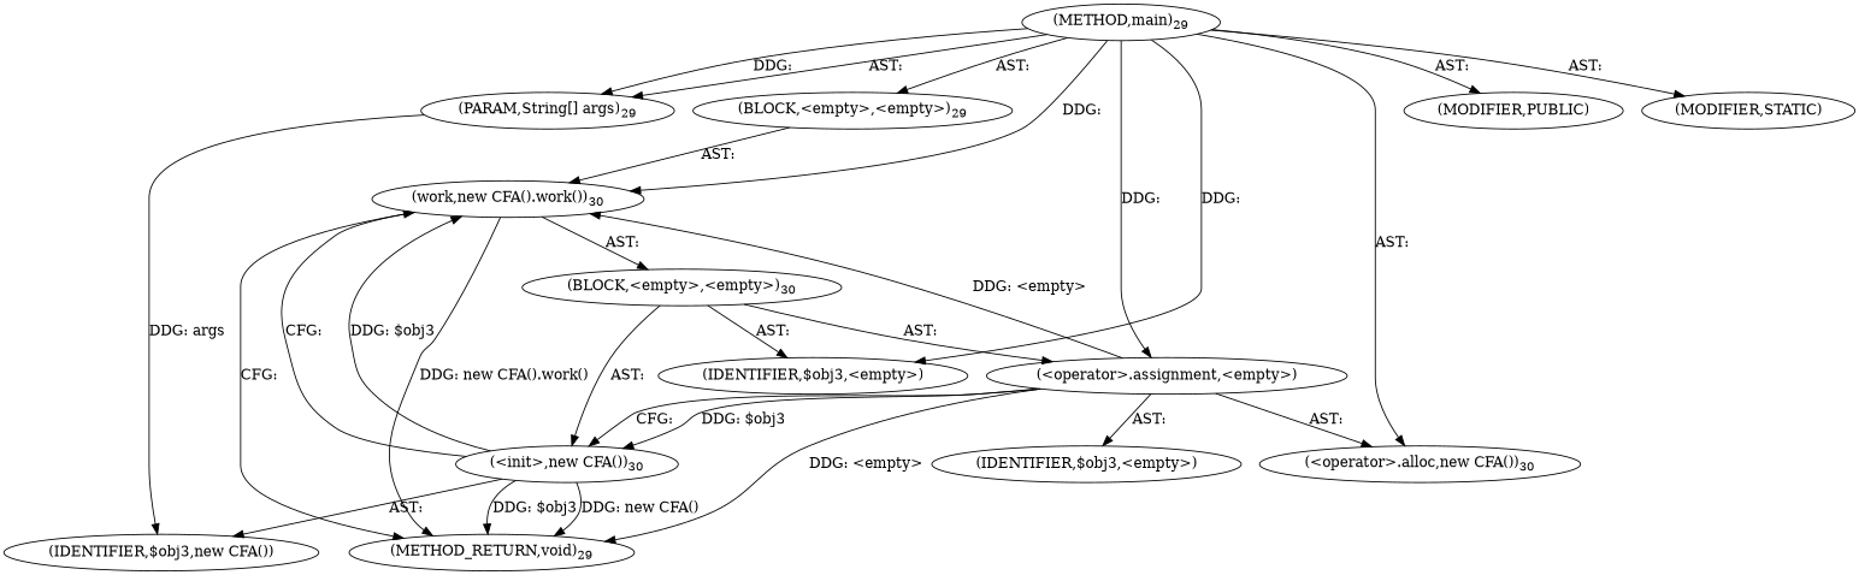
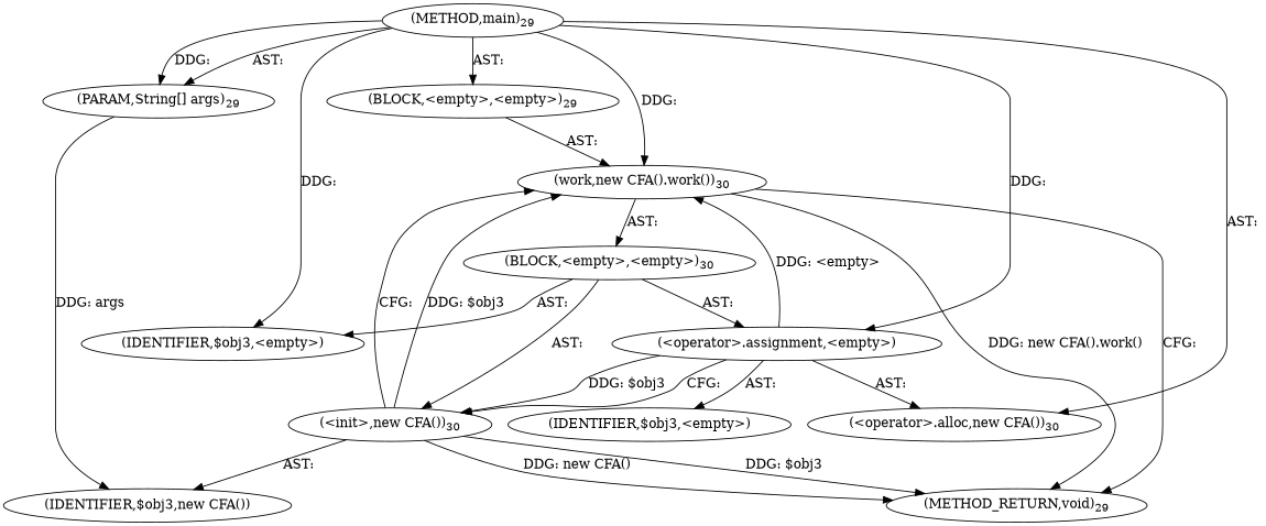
  digraph {
    n1 [label=<(METHOD,main)<SUB>29</SUB>>]
    n2 [label=<(PARAM,String[] args)<SUB>29</SUB>>]
    n3 [label=<(BLOCK,&lt;empty&gt;,&lt;empty&gt;)<SUB>29</SUB>>]
    n4 [label=<(work,new CFA().work())<SUB>30</SUB>>]
    n5 [label=<(&lt;operator&gt;.assignment,&lt;empty&gt;)>]
    n6 [label=<(&lt;operator&gt;.alloc,new CFA())<SUB>30</SUB>>]
    n7 [label=<(IDENTIFIER,$obj3,&lt;empty&gt;)>]
-   n8 [label=<(MODIFIER,PUBLIC)>]
-   n9 [label=<(MODIFIER,STATIC)>]
    n10 [label=<(IDENTIFIER,$obj3,new CFA())>]
    n11 [label=<(METHOD_RETURN,void)<SUB>29</SUB>>]
    n12 [label=<(BLOCK,&lt;empty&gt;,&lt;empty&gt;)<SUB>30</SUB>>]
    n13 [label=<(&lt;init&gt;,new CFA())<SUB>30</SUB>>]
    n14 [label=<(IDENTIFIER,$obj3,&lt;empty&gt;)>]
    n1 -> n2 [label="AST: "]
    n1 -> n2 [label="DDG: "]
    n1 -> n3 [label="AST: "]
    n1 -> n4 [label="DDG: "]
    n1 -> n5 [label="DDG: "]
    n1 -> n6 [label="AST: "]
    n1 -> n7 [label="DDG: "]
-   n1 -> n8 [label="AST: "]
-   n1 -> n9 [label="AST: "]
    n2 -> n10 [label="DDG: args"]
    n3 -> n4 [label="AST: "]
    n4 -> n11 [label="CFG: "]
    n4 -> n11 [label="DDG: new CFA().work()"]
    n4 -> n12 [label="AST: "]
    n5 -> n4 [label="DDG: &lt;empty&gt;"]
    n5 -> n6 [label="AST: "]
-   n5 -> n11 [label="DDG: &lt;empty&gt;"]
    n5 -> n13 [label="CFG: "]
    n5 -> n13 [label="DDG: $obj3"]
    n5 -> n14 [label="AST: "]
    n12 -> n5 [label="AST: "]
    n12 -> n7 [label="AST: "]
    n12 -> n13 [label="AST: "]
    n13 -> n4 [label="CFG: "]
    n13 -> n4 [label="DDG: $obj3"]
    n13 -> n10 [label="AST: "]
    n13 -> n11 [label="DDG: $obj3"]
    n13 -> n11 [label="DDG: new CFA()"]
  }
